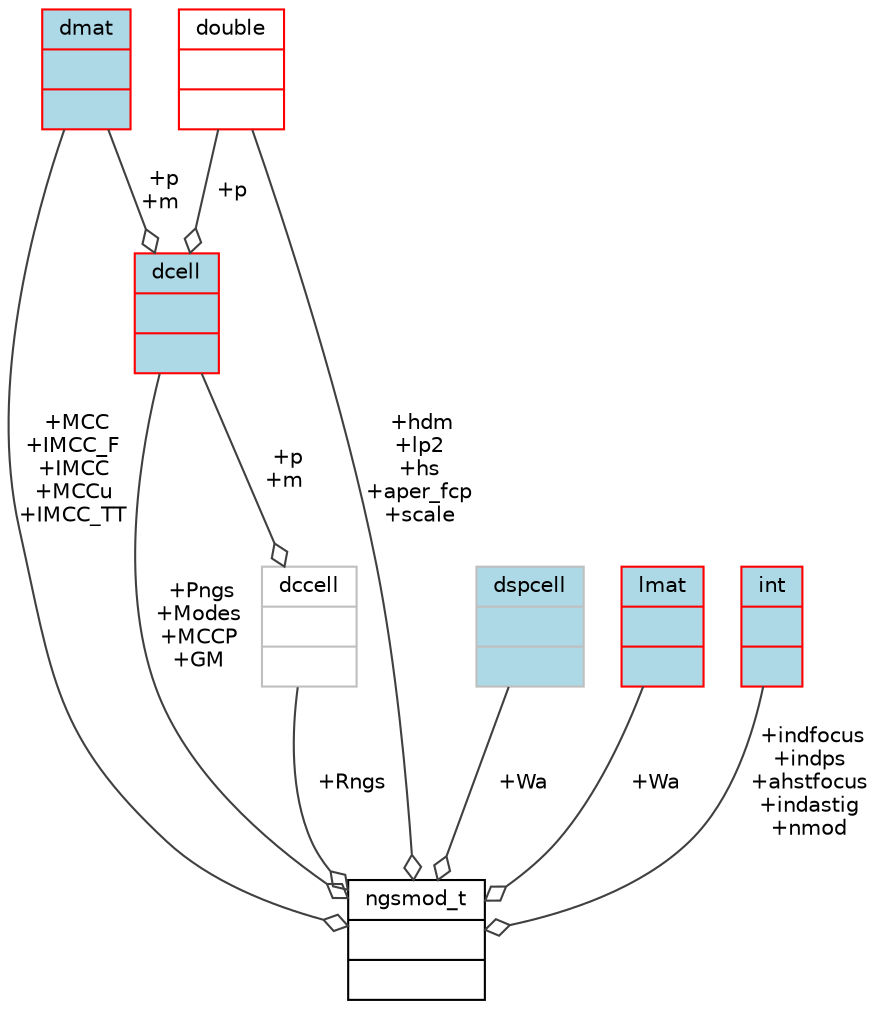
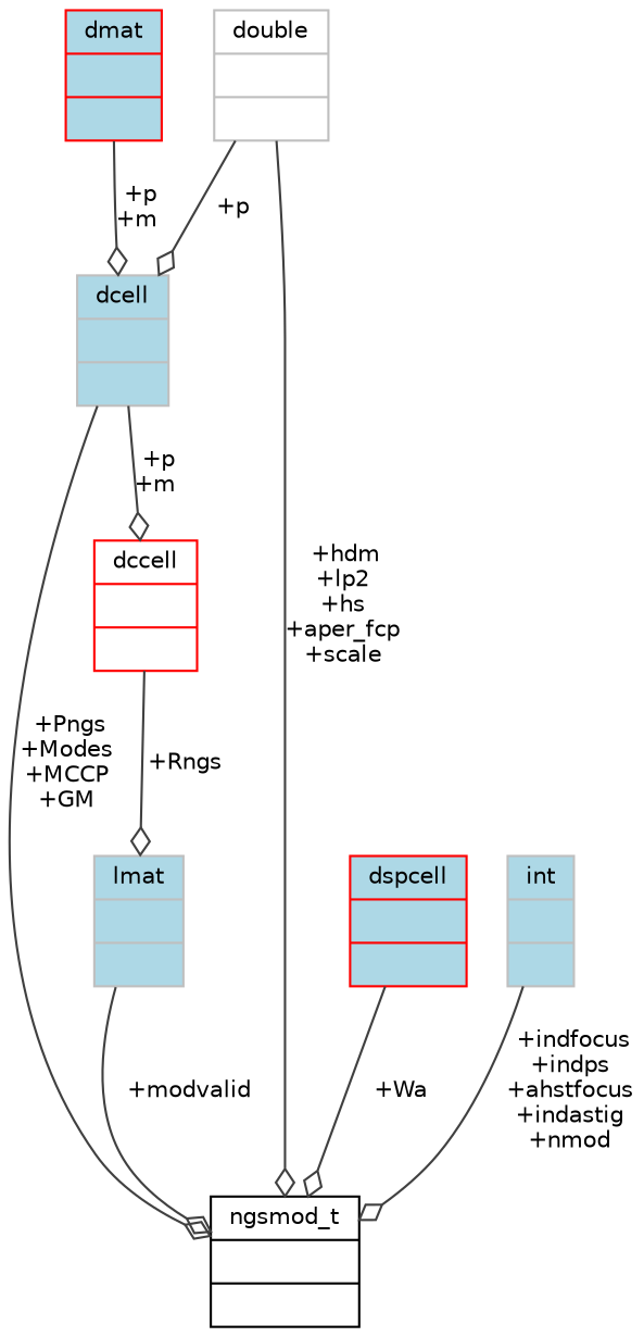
  digraph {
    node [color=red fillcolor=lightblue fontname=Helvetica fontsize=10 shape=record style=filled]
    edge [arrowhead=odiamond color=grey25 fontname=Helvetica fontsize=10 labelfontname=Helvetica labelfontsize=10 style=solid]
    n1 [color=black fillcolor=white fontcolor=black height=0.2 label="{ngsmod_t\n||}" width=0.4]
-   n2 [height=0.2 label="{dcell\n||}" width=0.4]
-   n3 [color=grey75 fillcolor=white height=0.2 label="{dccell\n||}" width=0.4]
+   n2 [color=grey75 height=0.2 label="{dcell\n||}" width=0.4]
+   n3 [fillcolor=white height=0.2 label="{dccell\n||}" width=0.4]
    n4 [height=0.2 label="{dmat\n||}" width=0.4]
-   n5 [fillcolor=white height=0.2 label="{double\n||}" width=0.4]
-   n6 [color=grey75 height=0.2 label="{dspcell\n||}" width=0.4]
-   n7 [height=0.2 label="{lmat\n||}" width=0.4]
-   n8 [height=0.2 label="{int\n||}" width=0.4]
+   n5 [color=grey75 fillcolor=white height=0.2 label="{double\n||}" width=0.4]
+   n6 [height=0.2 label="{dspcell\n||}" width=0.4]
+   n7 [color=grey75 height=0.2 label="{lmat\n||}" width=0.4]
+   n8 [color=grey75 height=0.2 label="{int\n||}" width=0.4]
    n2 -> n1 [label=" +Pngs\n+Modes\n+MCCP\n+GM"]
    n2 -> n3 [label=" +p\n+m"]
-   n3 -> n1 [label=" +Rngs"]
-   n4 -> n1 [label=" +MCC\n+IMCC_F\n+IMCC\n+MCCu\n+IMCC_TT"]
+   n3 -> n7 [label=" +Rngs"]
    n4 -> n2 [label=" +p\n+m"]
    n5 -> n1 [label=" +hdm\n+lp2\n+hs\n+aper_fcp\n+scale"]
    n5 -> n2 [label=" +p"]
    n6 -> n1 [label=" +Wa"]
-   n7 -> n1 [label=" +Wa"]
+   n7 -> n1 [label=" +modvalid"]
    n8 -> n1 [label=" +indfocus\n+indps\n+ahstfocus\n+indastig\n+nmod"]
  }
